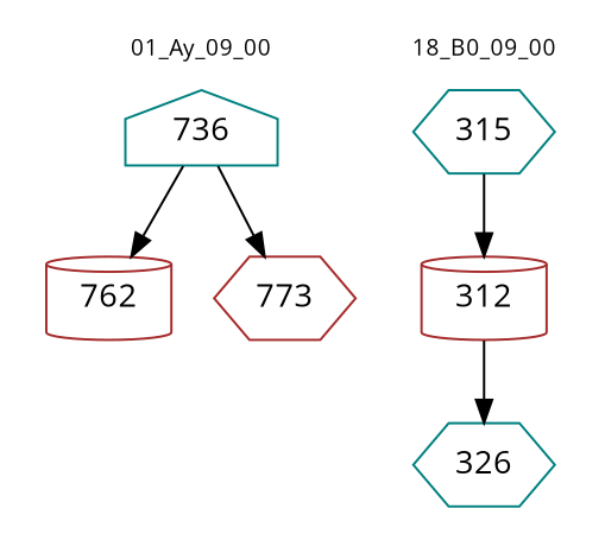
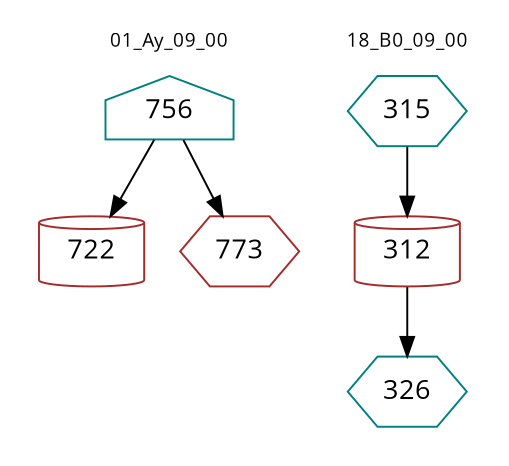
  digraph {
    fontname="Open Sans"
    node [color=teal fontname="Open Sans" shape=hexagon]
    edge [color=black fontname="Open Sans"]
-   n1 [label=736 shape=house]
-   n2 [color=brown label=762 shape=cylinder]
+   n1 [label=756 shape=house]
+   n2 [color=brown label=722 shape=cylinder]
    n3 [color=brown label=773]
    n4 [color=brown label=312 shape=cylinder]
    n5 [label=326]
    n6 [label=315]
    subgraph cluster_1 {
      color=white
      fontsize=10
      label="01_Ay_09_00"
      n1
      n2
      n3
    }
    subgraph cluster_2 {
      color=white
      fontsize=10
      label="18_B0_09_00"
      n4
      n5
      n6
    }
    n1 -> n2
    n1 -> n3
    n4 -> n5
    n6 -> n4
  }
